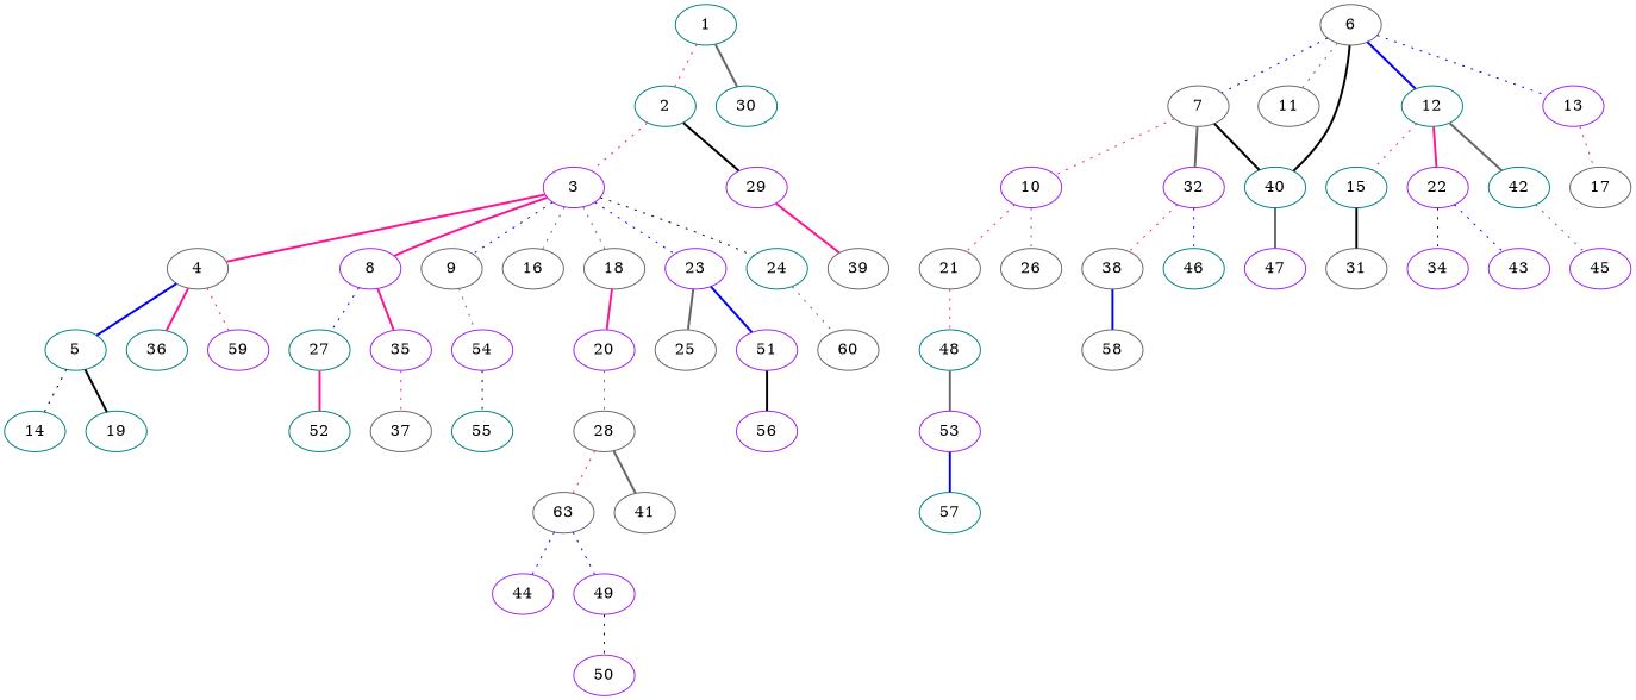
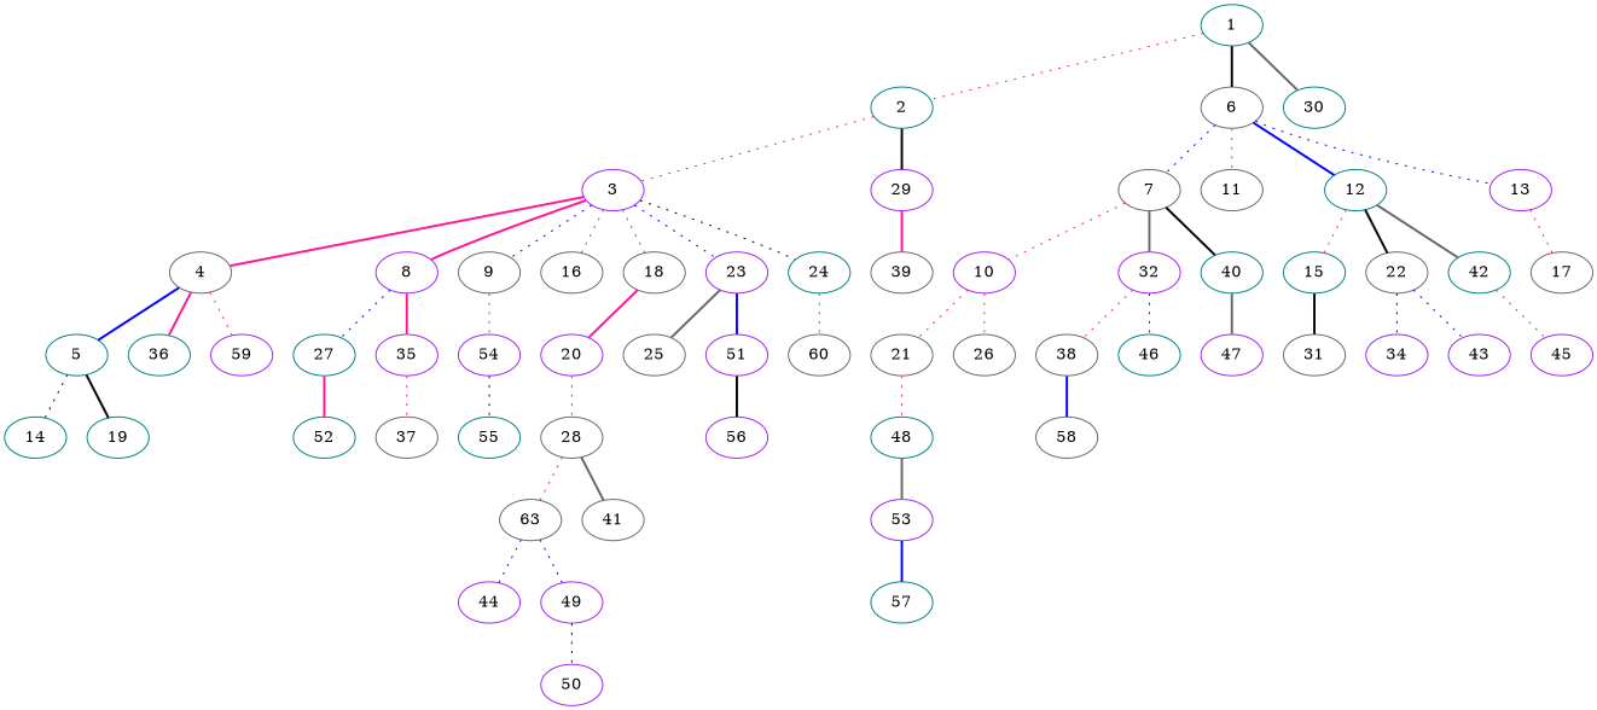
  graph {
    node [color=gray40]
    edge [color=deeppink style=dotted]
    1 [color=teal]
    2 [color=teal]
    6
    30 [color=teal]
    3 [color=purple]
    29 [color=purple]
    7
    11
    12 [color=teal]
    13 [color=purple]
    4
    8 [color=purple]
    9
    16
    18
    23 [color=purple]
    24 [color=teal]
    39
    10 [color=purple]
    32 [color=purple]
    40 [color=teal]
    15 [color=teal]
-   22 [color=purple]
+   22
    42 [color=teal]
    17
    5 [color=teal]
    36 [color=teal]
    59 [color=purple]
    27 [color=teal]
    35 [color=purple]
    54 [color=purple]
    20 [color=purple]
    25
    51 [color=purple]
    60
    14 [color=teal]
    19 [color=teal]
    52 [color=teal]
    37
    55 [color=teal]
    28
    56 [color=purple]
    21
    26
    38
    46 [color=teal]
    47 [color=purple]
    31
    34 [color=purple]
    43 [color=purple]
    45 [color=purple]
    48 [color=teal]
    58
    53 [color=purple]
    n55 [label=63]
    41
    44 [color=purple]
    49 [color=purple]
    57 [color=teal]
    50 [color=purple]
    1 -- 2
-   40 -- 6 [color=black style=bold]
+   1 -- 6 [color=black style=bold]
    1 -- 30 [color=gray40 style=bold]
    2 -- 3
    2 -- 29 [color=black style=bold]
    6 -- 7 [color=blue]
    6 -- 11 [color=gray40]
    6 -- 12 [color=blue style=bold]
    6 -- 13 [color=blue]
    3 -- 4 [style=bold]
    3 -- 8 [style=bold]
    3 -- 9 [color=blue]
    3 -- 16 [color=gray40]
    3 -- 18 [color=gray40]
    3 -- 23 [color=blue]
    3 -- 24 [color=black]
    29 -- 39 [style=bold]
    7 -- 10
    7 -- 32 [color=gray40 style=bold]
    7 -- 40 [color=black style=bold]
    12 -- 15
-   12 -- 22 [style=bold]
+   12 -- 22 [color=black style=bold]
    12 -- 42 [color=gray40 style=bold]
    13 -- 17
    4 -- 5 [color=blue style=bold]
    4 -- 36 [style=bold]
    4 -- 59
    8 -- 27 [color=blue]
    8 -- 35 [style=bold]
    9 -- 54 [color=gray40]
    18 -- 20 [style=bold]
    23 -- 25 [color=gray40 style=bold]
    23 -- 51 [color=blue style=bold]
    24 -- 60 [color=gray40]
    10 -- 21
    10 -- 26 [color=gray40]
    32 -- 38
    32 -- 46 [color=blue]
    40 -- 47 [color=gray40 style=bold]
    15 -- 31 [color=black style=bold]
    22 -- 34 [color=black]
    22 -- 43 [color=blue]
    42 -- 45 [color=gray40]
    5 -- 14 [color=black]
    5 -- 19 [color=black style=bold]
    27 -- 52 [style=bold]
    35 -- 37
    54 -- 55 [color=black]
    20 -- 28 [color=gray40]
    51 -- 56 [color=black style=bold]
    28 -- n55
    28 -- 41 [color=gray40 style=bold]
    21 -- 48
    38 -- 58 [color=blue style=bold]
    48 -- 53 [color=gray40 style=bold]
    53 -- 57 [color=blue style=bold]
    n55 -- 44 [color=blue]
    n55 -- 49 [color=blue]
    49 -- 50 [color=black]
  }
